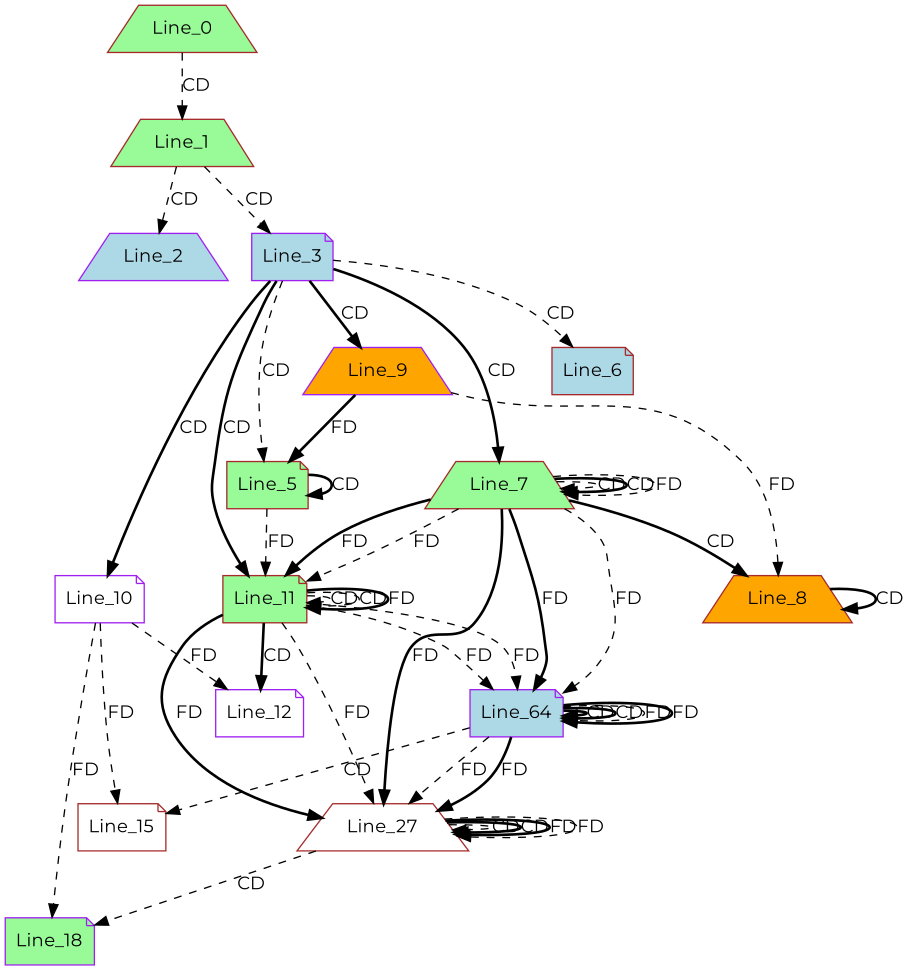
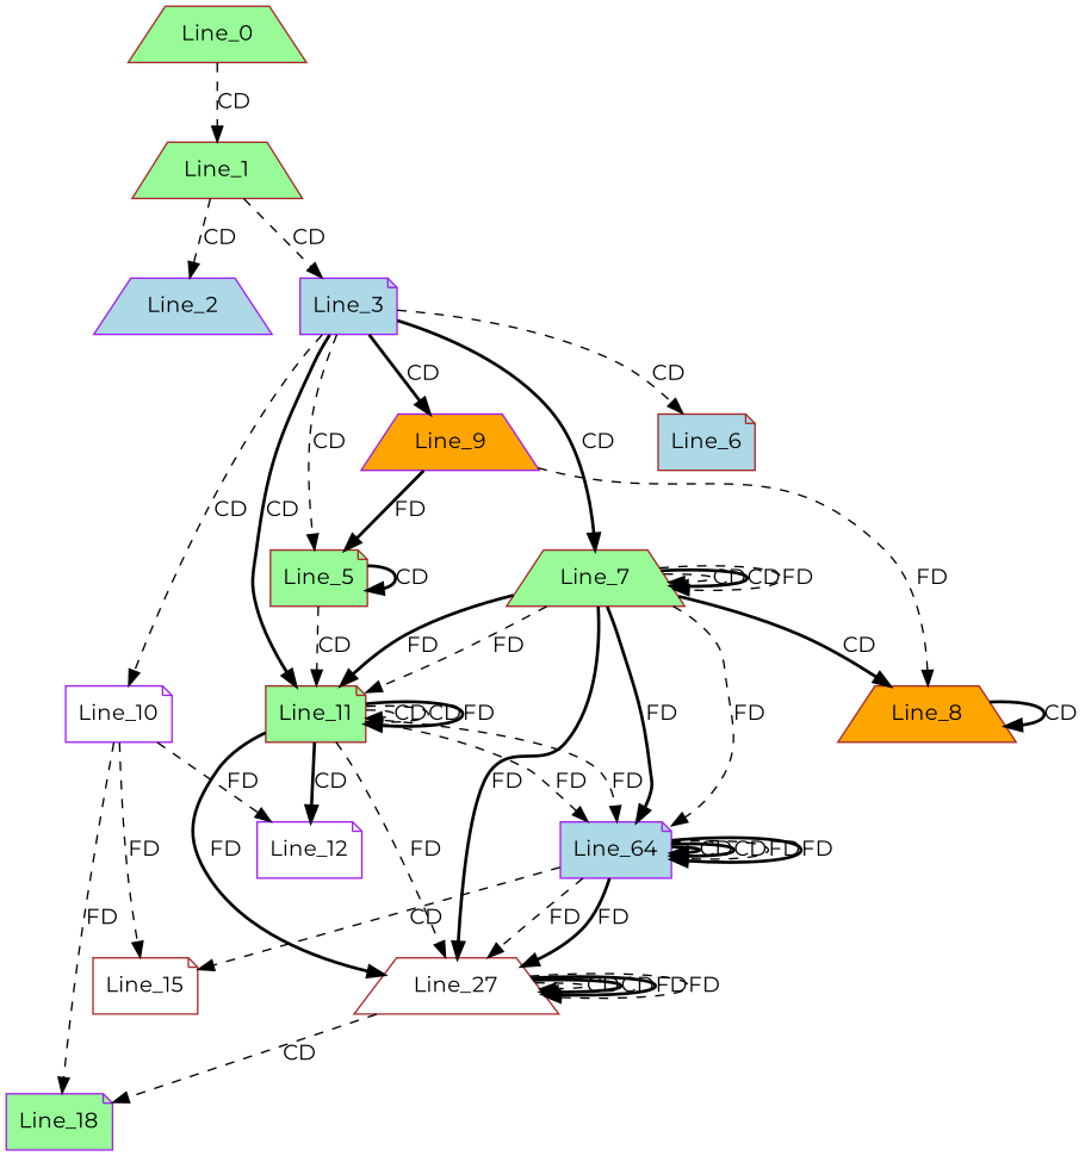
  digraph {
    fontname=Montserrat
    node [color=brown fillcolor=palegreen fontname=Montserrat shape=note style=filled]
    edge [fontname=Montserrat style=dashed]
    Line_0 [shape=trapezium]
    Line_1 [shape=trapezium]
    Line_2 [color=purple fillcolor=lightblue shape=trapezium]
    Line_3 [color=purple fillcolor=lightblue]
    n5 [color=purple fillcolor=orange label=Line_9 shape=trapezium]
    Line_5
    Line_6 [fillcolor=lightblue]
    Line_7 [shape=trapezium]
    Line_10 [color=purple fillcolor=white]
    Line_11
    Line_8 [fillcolor=orange shape=trapezium]
    n12 [color=purple fillcolor=lightblue label=Line_64]
    n13 [fillcolor=white label=Line_27 shape=trapezium]
    Line_12 [color=purple fillcolor=white]
    Line_15 [fillcolor=white]
    Line_18 [color=purple]
    Line_0 -> Line_1 [label=CD]
    Line_1 -> Line_2 [label=CD]
    Line_1 -> Line_3 [label=CD]
    Line_3 -> n5 [label=CD style=bold]
    Line_3 -> Line_5 [label=CD]
    Line_3 -> Line_6 [label=CD]
    Line_3 -> Line_7 [label=CD style=bold]
-   Line_3 -> Line_10 [label=CD style=bold]
+   Line_3 -> Line_10 [label=CD]
    Line_3 -> Line_11 [label=CD style=bold]
    n5 -> Line_5 [label=FD style=bold]
    n5 -> Line_8 [label=FD]
    Line_5 -> Line_5 [label=CD style=bold]
-   Line_5 -> Line_11 [label=FD]
+   Line_5 -> Line_11 [label=CD]
    Line_7 -> Line_7 [label=CD]
    Line_7 -> Line_7 [label=CD style=bold]
    Line_7 -> Line_7 [label=FD]
    Line_7 -> Line_11 [label=FD]
    Line_7 -> Line_11 [label=FD style=bold]
    Line_7 -> Line_8 [label=CD style=bold]
    Line_7 -> n12 [label=FD]
    Line_7 -> n12 [label=FD style=bold]
    Line_7 -> n13 [label=FD style=bold]
    Line_10 -> Line_12 [label=FD]
    Line_10 -> Line_15 [label=FD]
    Line_10 -> Line_18 [label=FD]
    Line_11 -> Line_11 [label=CD]
    Line_11 -> Line_11 [label=CD]
    Line_11 -> Line_11 [label=FD style=bold]
    Line_11 -> n12 [label=FD]
    Line_11 -> n12 [label=FD]
    Line_11 -> n13 [label=FD]
    Line_11 -> n13 [label=FD style=bold]
    Line_11 -> Line_12 [label=CD style=bold]
    Line_8 -> Line_8 [label=CD style=bold]
    n12 -> n12 [label=CD style=bold]
    n12 -> n12 [label=CD style=bold]
    n12 -> n12 [label=FD]
    n12 -> n12 [label=FD style=bold]
    n12 -> n13 [label=FD]
    n12 -> n13 [label=FD style=bold]
    n12 -> Line_15 [label=CD]
    n13 -> n13 [label=CD]
    n13 -> n13 [label=CD style=bold]
    n13 -> n13 [label=FD style=bold]
    n13 -> n13 [label=FD]
    n13 -> Line_18 [label=CD]
  }
